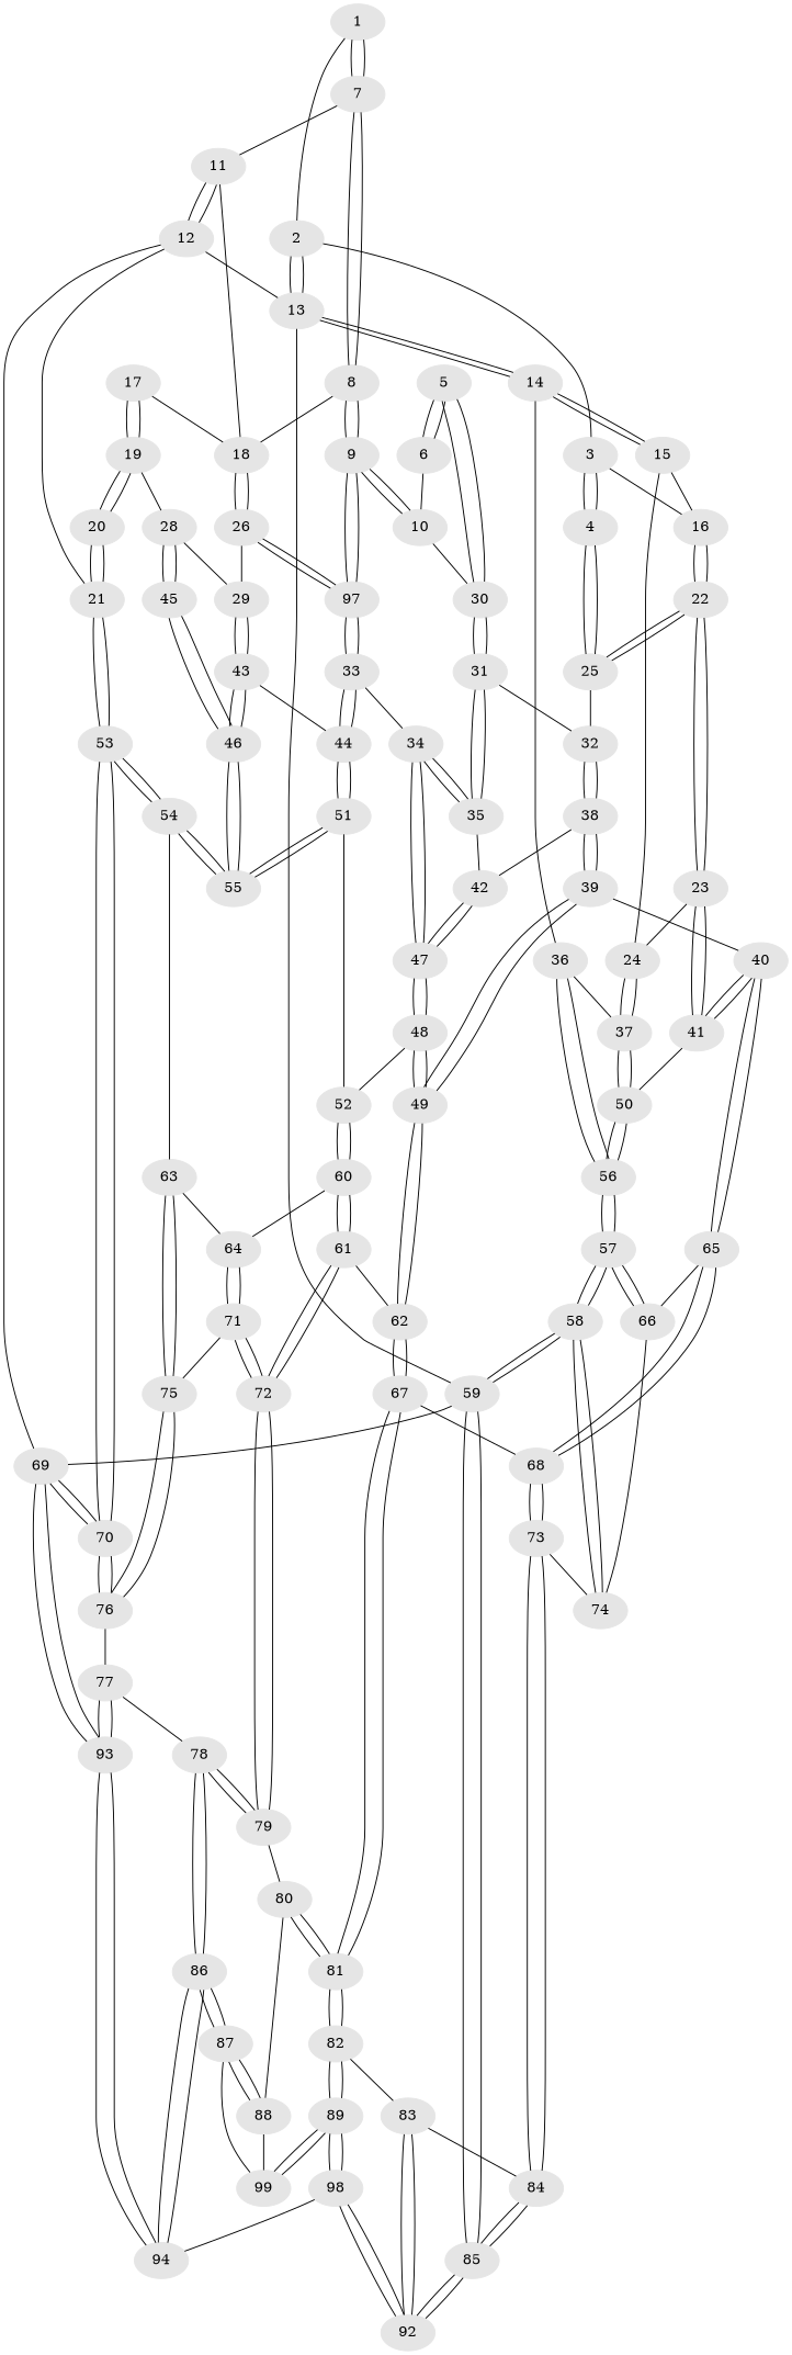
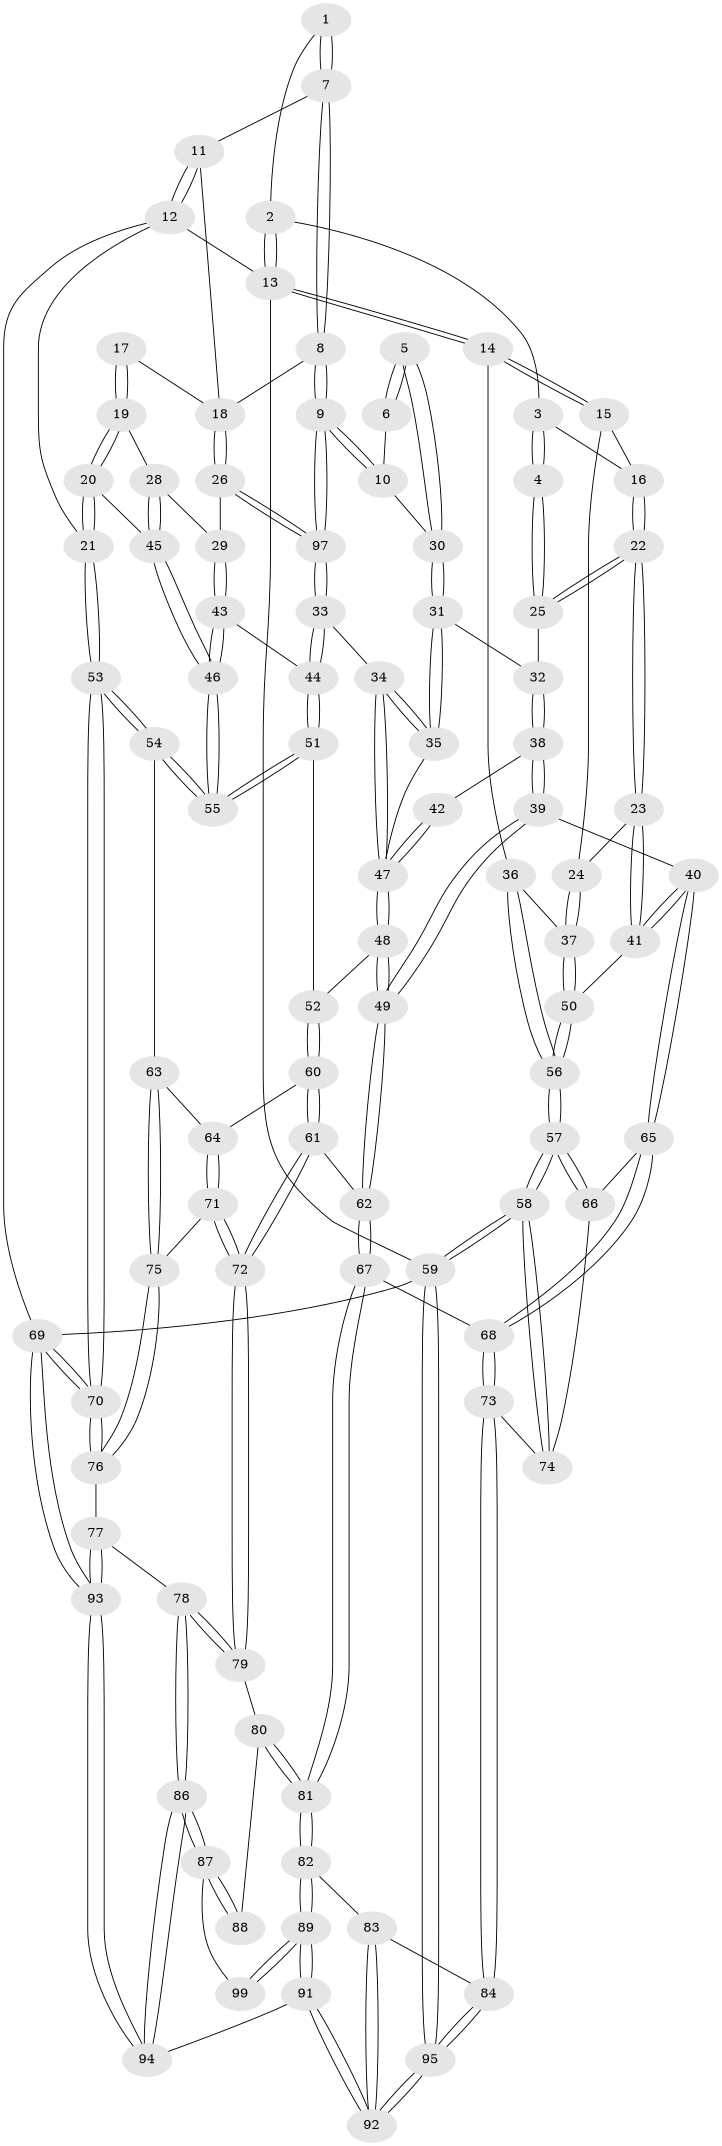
  graph {
    node [color=gray90 style=filled]
    1
    2
    7
    3
    13
    8
    11
    4
    16
    14
    59
    25
    22
    5
    6
    30
    32
    10
    31
    9
    18
    12
    n23 [label=97]
    26
    33
    21
    69
    17
    19
    53
    70
    93
    15
    36
-   85
+   85 [label=95]
    24
    37
    56
    23
    20
    28
    29
    45
    46
    54
    41
    50
    38
    43
    34
    44
    35
    42
    39
    47
    51
    48
    57
    40
    49
    65
    62
    66
    68
    55
    52
    60
    67
    61
    64
    63
    76
    75
    58
    74
    92
    72
    71
    79
    81
    73
    82
    84
    94
    77
    80
    78
    86
    87
    88
    n91 [label=99]
    83
    89
-   91 [label=98]
+   91
    1 -- 2
    1 -- 7
    1 -- 7
    2 -- 3
    2 -- 13
    2 -- 13
    7 -- 8
    7 -- 8
    7 -- 11
    3 -- 4
    3 -- 4
    3 -- 16
    13 -- 14
    13 -- 14
    13 -- 59
    8 -- 9
    8 -- 9
    8 -- 18
    11 -- 18
    11 -- 12
    11 -- 12
    4 -- 25
    4 -- 25
    16 -- 22
    16 -- 22
    14 -- 15
    14 -- 15
    14 -- 36
    59 -- 69
    59 -- 85
    59 -- 85
    25 -- 32
    22 -- 25
    22 -- 25
    22 -- 23
    22 -- 23
    5 -- 6
    5 -- 6
    5 -- 30
    5 -- 30
    6 -- 10
    30 -- 31
    30 -- 31
    32 -- 38
    32 -- 38
    10 -- 30
    31 -- 32
    31 -- 35
    31 -- 35
    9 -- 10
    9 -- 10
    9 -- n23
    9 -- n23
    18 -- 26
    18 -- 26
    12 -- 13
    12 -- 21
    12 -- 69
    n23 -- 33
    n23 -- 33
    26 -- n23
    26 -- n23
    26 -- 29
    33 -- 34
    33 -- 44
    33 -- 44
    21 -- 53
    21 -- 53
    69 -- 70
    69 -- 70
    69 -- 93
    69 -- 93
    17 -- 18
    17 -- 19
    17 -- 19
    19 -- 20
    19 -- 20
    19 -- 28
    53 -- 70
    53 -- 70
    53 -- 54
    53 -- 54
    70 -- 76
    70 -- 76
    93 -- 94
    93 -- 94
    15 -- 16
    15 -- 24
    36 -- 37
    36 -- 56
    36 -- 56
    85 -- 92
    85 -- 92
    24 -- 37
    24 -- 37
    37 -- 50
    37 -- 50
    56 -- 57
    56 -- 57
    23 -- 24
    23 -- 41
    23 -- 41
    20 -- 21
    20 -- 21
+   20 -- 45
    28 -- 29
    28 -- 45
    28 -- 45
    29 -- 43
    29 -- 43
    45 -- 46
    45 -- 46
    46 -- 55
    46 -- 55
    54 -- 55
    54 -- 55
    54 -- 63
    41 -- 50
    50 -- 56
    50 -- 56
    38 -- 42
    38 -- 39
    38 -- 39
    43 -- 46
    43 -- 46
    43 -- 44
    34 -- 35
    34 -- 35
    34 -- 47
    34 -- 47
    44 -- 51
    44 -- 51
-   35 -- 42
+   35 -- 47
    42 -- 47
    42 -- 47
    39 -- 40
    39 -- 49
    39 -- 49
    47 -- 48
    47 -- 48
    51 -- 55
    51 -- 55
    51 -- 52
    48 -- 49
    48 -- 49
    48 -- 52
    57 -- 66
    57 -- 66
    57 -- 58
    57 -- 58
    40 -- 41
    40 -- 41
    40 -- 65
    40 -- 65
    49 -- 62
    49 -- 62
    65 -- 66
    65 -- 68
    65 -- 68
    62 -- 67
    62 -- 67
    66 -- 74
    68 -- 73
    68 -- 73
    52 -- 60
    52 -- 60
    60 -- 61
    60 -- 61
    60 -- 64
    67 -- 68
    67 -- 81
    67 -- 81
    61 -- 62
    61 -- 72
    61 -- 72
    64 -- 71
    64 -- 71
    63 -- 64
    63 -- 75
    63 -- 75
    76 -- 77
    75 -- 76
    75 -- 76
    58 -- 59
    58 -- 59
    58 -- 74
    58 -- 74
    72 -- 79
    72 -- 79
    71 -- 75
    71 -- 72
    71 -- 72
    79 -- 80
    81 -- 82
    81 -- 82
    73 -- 74
    73 -- 84
    73 -- 84
    82 -- 83
    82 -- 89
    82 -- 89
    84 -- 85
    84 -- 85
    77 -- 93
    77 -- 93
    77 -- 78
    80 -- 81
    80 -- 81
    80 -- 88
    78 -- 79
    78 -- 79
    78 -- 86
    78 -- 86
    86 -- 94
    86 -- 94
    86 -- 87
    86 -- 87
    87 -- 88
    87 -- 88
    87 -- n91
-   88 -- n91
    83 -- 92
    83 -- 92
    83 -- 84
    89 -- n91
    89 -- n91
    89 -- 91
    89 -- 91
    91 -- 92
    91 -- 92
    91 -- 94
  }
